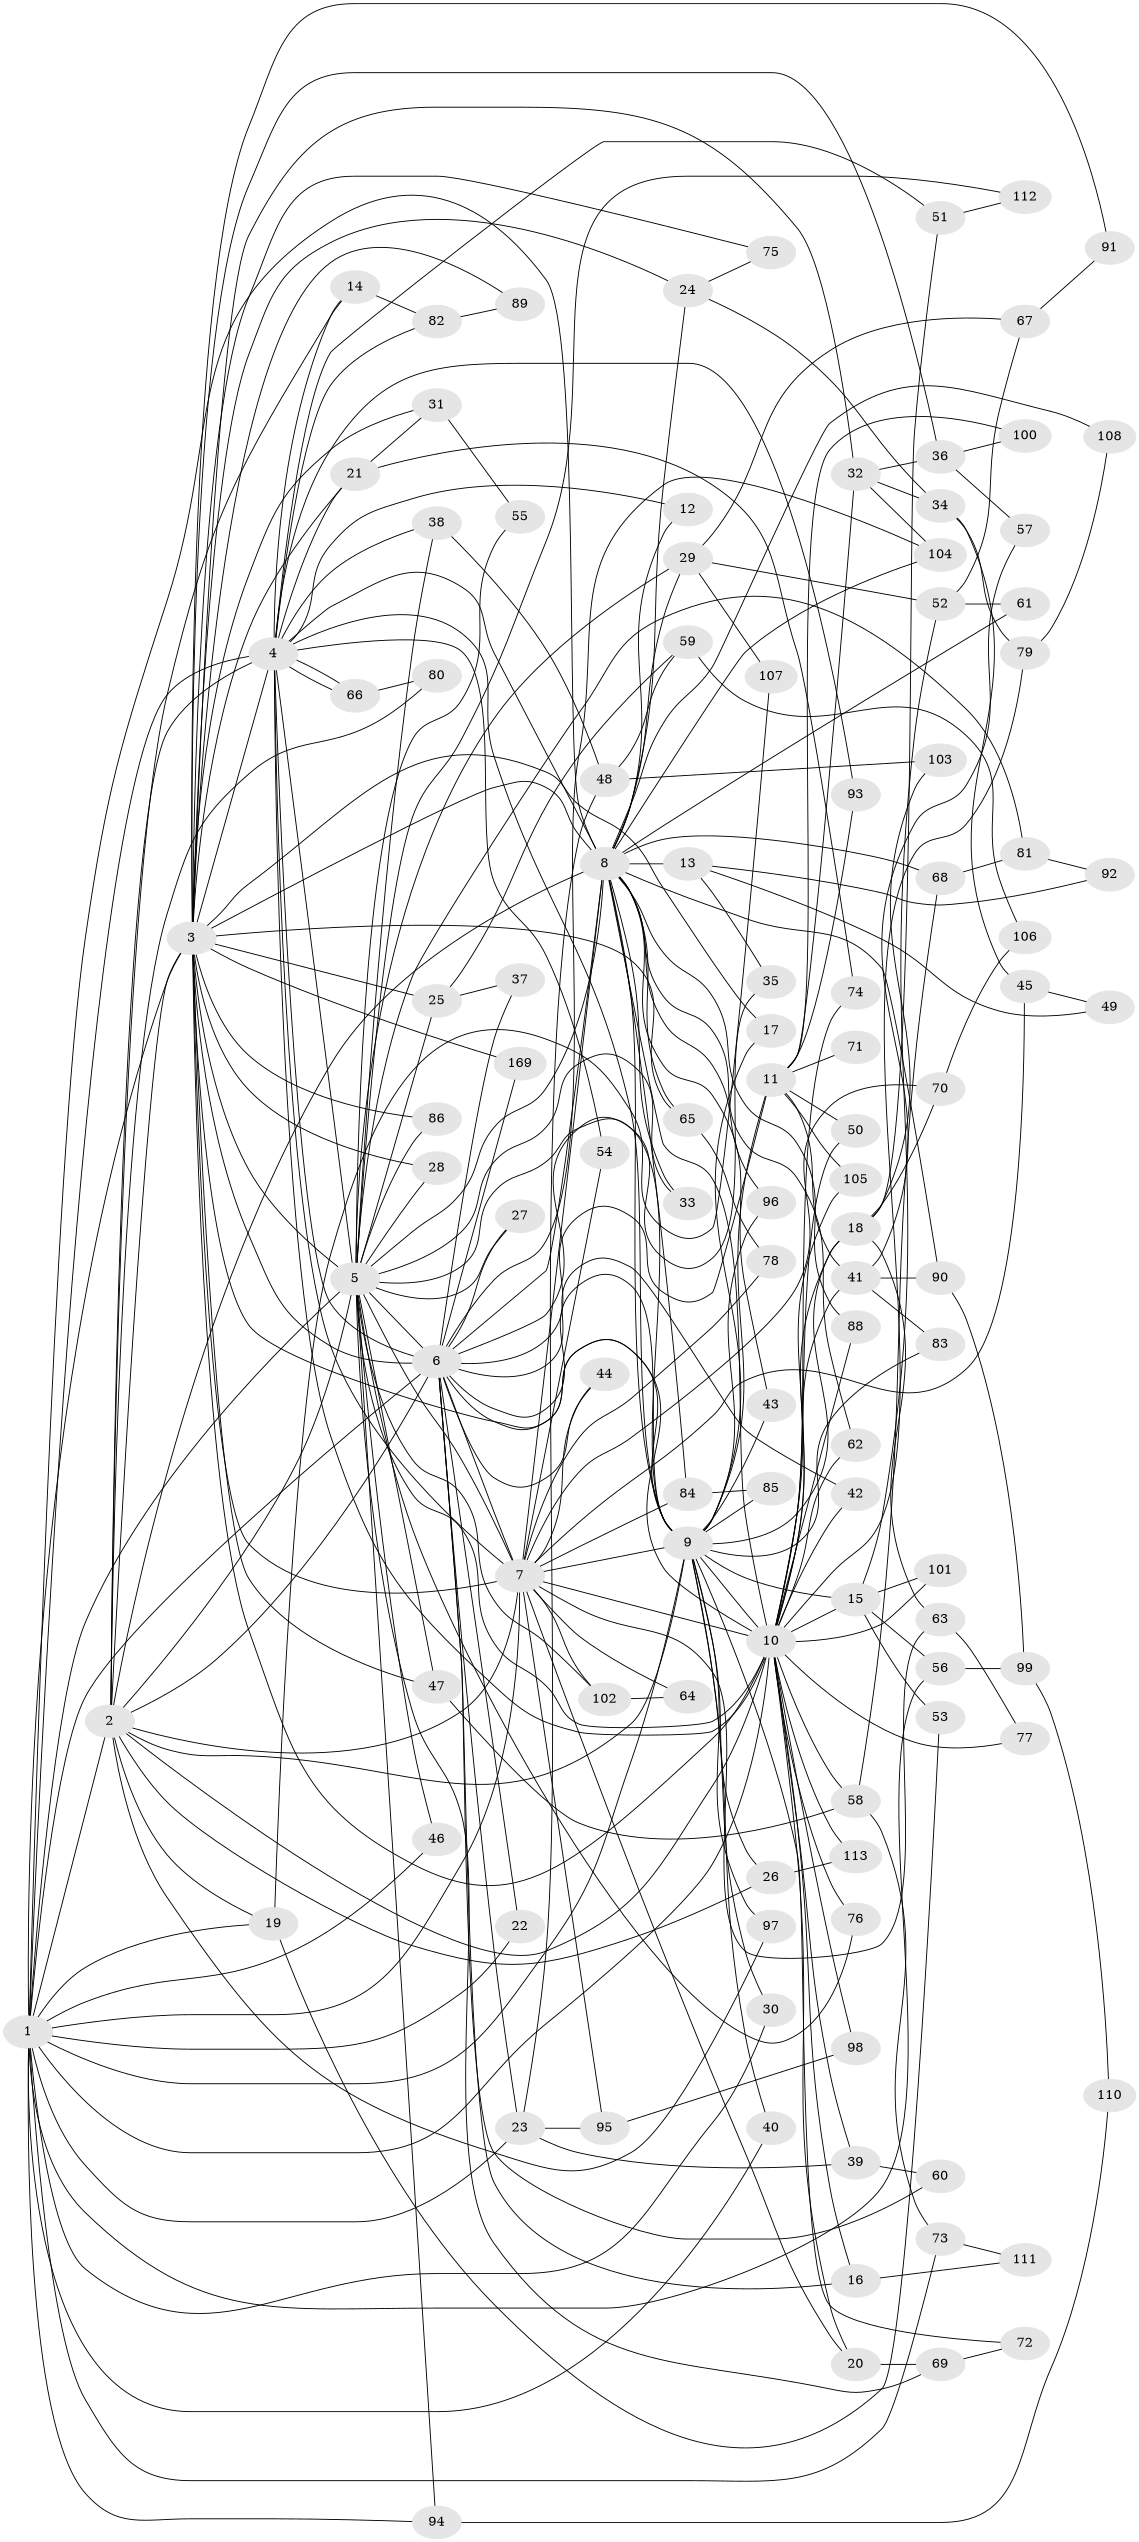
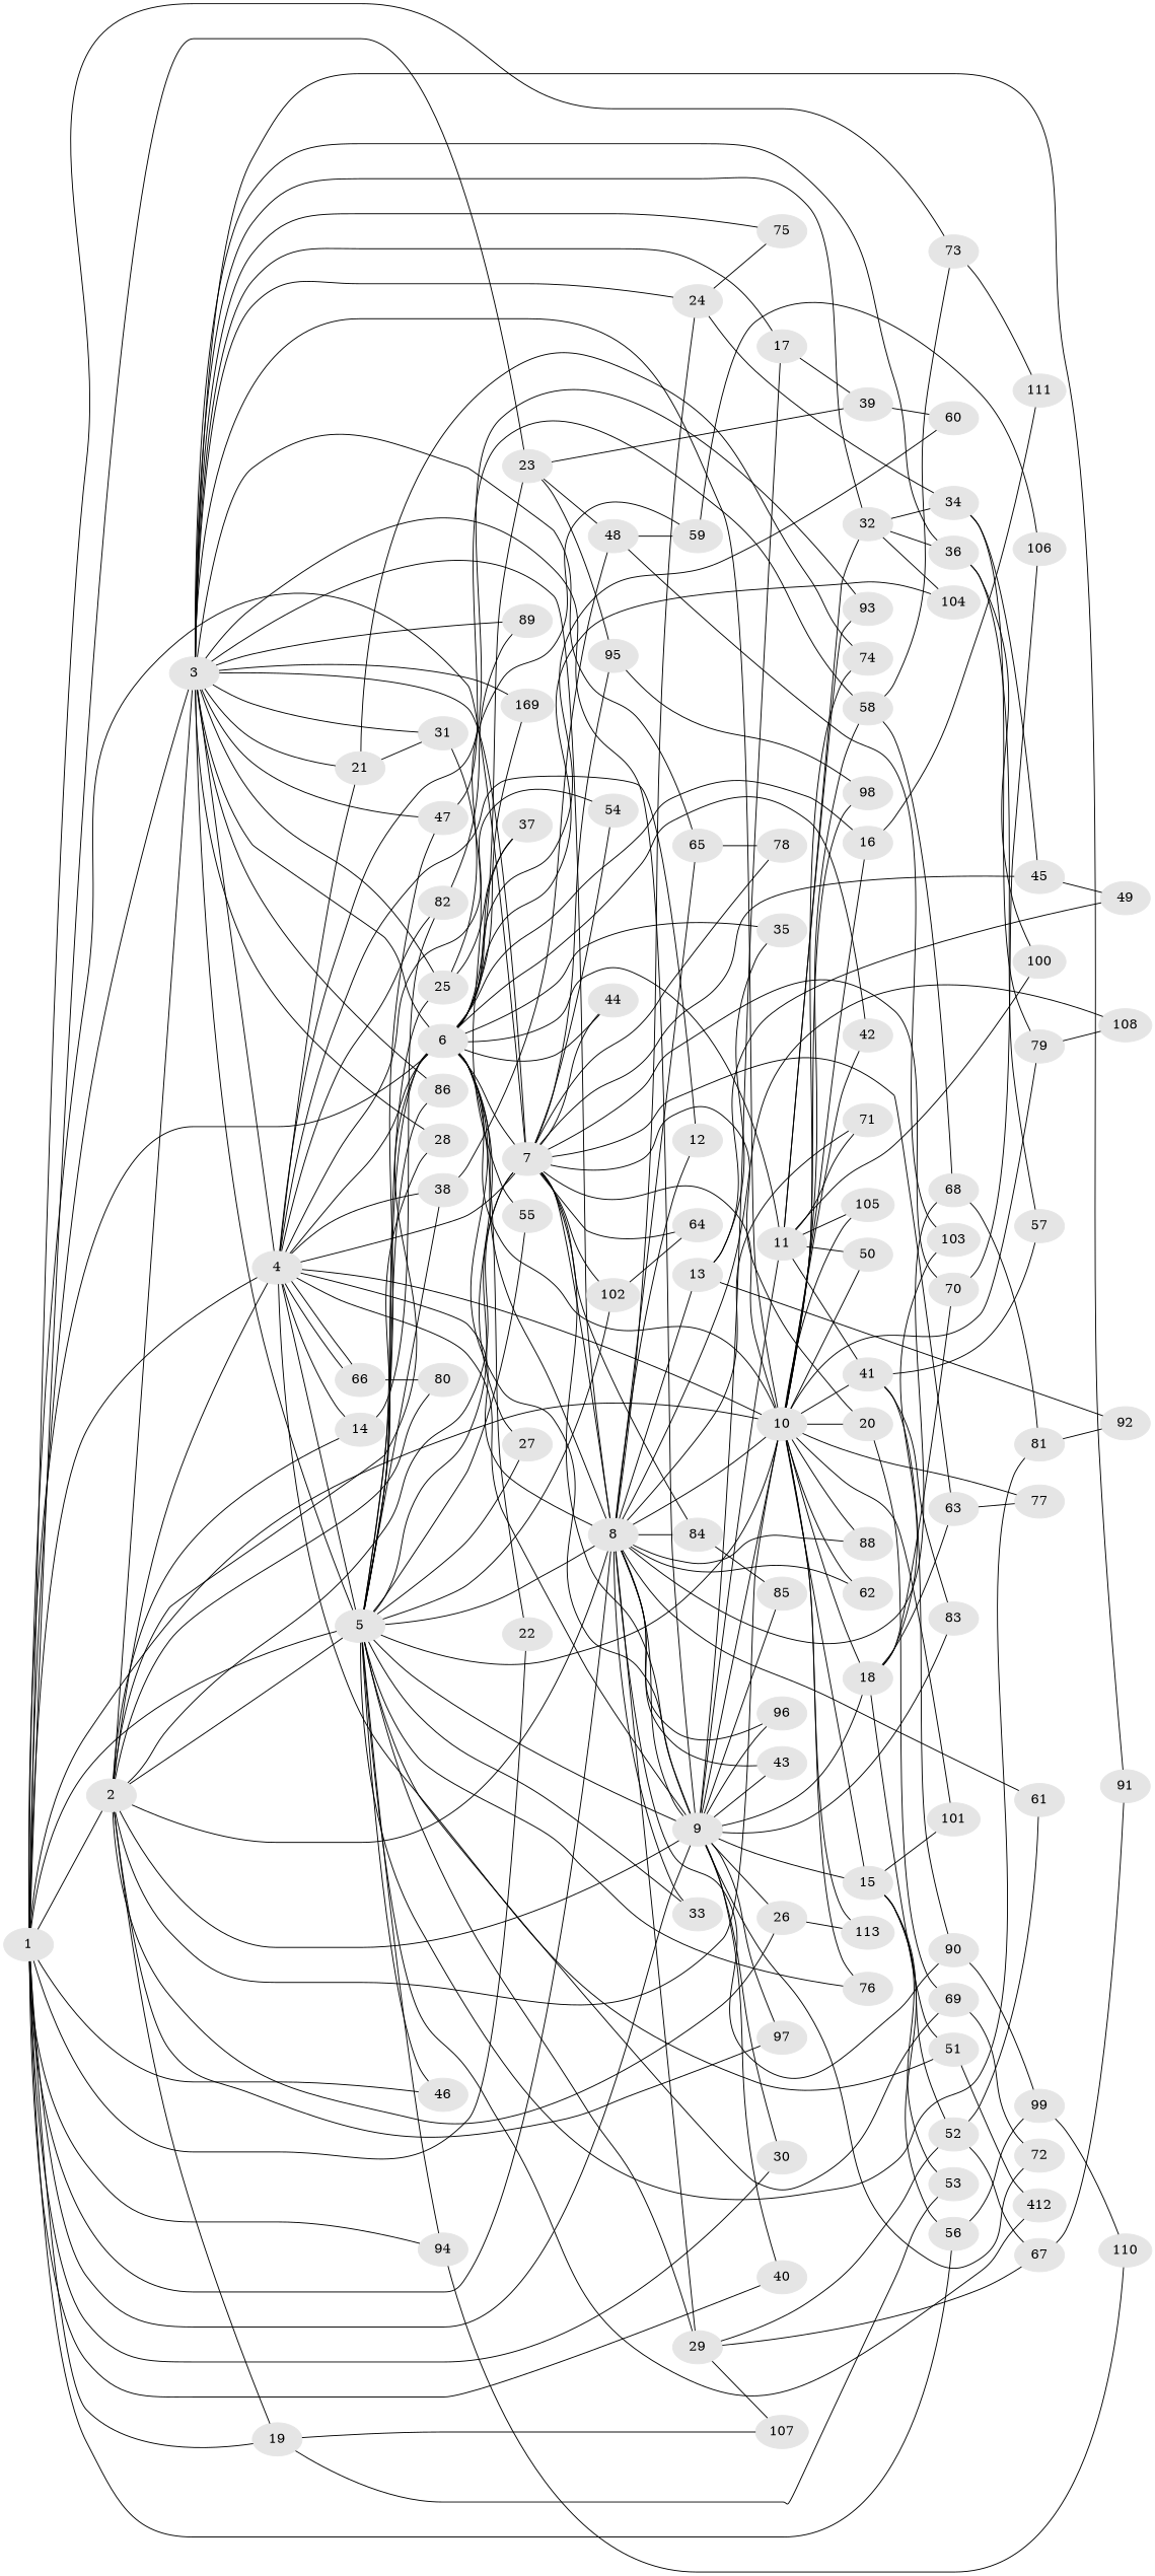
  graph {
    rankdir=LR
    node [color=gray90 style=filled]
    1
    2
    3
    4
    5
    6
    7
    8
    9
    10
    19
    22
    23
    30
    40
    46
    56
    73
    94
    14
    26
    80
    97
    17
    21
    24
    25
    28
    31
    32
    36
    47
    65
    75
    86
    89
    91
    n38 [label=169]
    12
    38
    51
    54
    66
    82
    93
    27
    29
    33
    55
    69
    76
    81
    102
-   112
+   112 [label=412]
    11
    16
    35
    37
    42
    44
    60
    104
    20
    45
    63
    64
    70
    78
    84
    95
    13
    43
    61
    62
    68
    71
    88
    90
    96
    108
    15
    18
    72
    83
    85
    39
    41
    50
    58
    74
    77
    79
    98
    101
    105
    113
    49
    92
    53
    107
    48
    99
    111
    110
    34
    59
    100
    57
    52
    67
    106
    103
    1 -- 2
    1 -- 3
    1 -- 4
    1 -- 5
    1 -- 6
    1 -- 7
    1 -- 8
    1 -- 9
    1 -- 10
    1 -- 19
    1 -- 22
    1 -- 23
    1 -- 30
    1 -- 40
    1 -- 46
    1 -- 56
    1 -- 73
    1 -- 94
    2 -- 3
    2 -- 4
    2 -- 5
    2 -- 6
    2 -- 7
    2 -- 8
    2 -- 9
    2 -- 10
    2 -- 19
    2 -- 14
    2 -- 26
    2 -- 80
    2 -- 97
    3 -- 4
    3 -- 5
    3 -- 6
    3 -- 7
    3 -- 8
    3 -- 9
    3 -- 10
    3 -- 17
    3 -- 21
    3 -- 24
    3 -- 25
    3 -- 28
    3 -- 31
    3 -- 32
    3 -- 36
    3 -- 47
    3 -- 65
    3 -- 75
    3 -- 86
    3 -- 89
    3 -- 91
    3 -- n38
    4 -- 5
    4 -- 6
    4 -- 7
    4 -- 8
    4 -- 9
    4 -- 10
    4 -- 14
    4 -- 21
    4 -- 12
    4 -- 38
    4 -- 51
    4 -- 54
    4 -- 66
    4 -- 66
    4 -- 82
    4 -- 93
    5 -- 6
    5 -- 7
    5 -- 8
    5 -- 9
    5 -- 10
    5 -- 46
    5 -- 94
    5 -- 25
    5 -- 28
    5 -- 47
    5 -- 86
    5 -- 38
    5 -- 27
    5 -- 29
    5 -- 33
    5 -- 55
    5 -- 69
    5 -- 76
    5 -- 81
    5 -- 102
    5 -- 112
    6 -- 7
    6 -- 8
    6 -- 9
    6 -- 10
    6 -- 22
    6 -- 23
    6 -- n38
    6 -- 27
    6 -- 11
    6 -- 16
    6 -- 35
    6 -- 37
    6 -- 42
    6 -- 44
    6 -- 60
    6 -- 104
    7 -- 8
    7 -- 9
    7 -- 10
    7 -- 54
    7 -- 102
    7 -- 44
    7 -- 20
    7 -- 45
    7 -- 63
    7 -- 64
    7 -- 70
    7 -- 78
    7 -- 84
    7 -- 95
    8 -- 9
    8 -- 10
    8 -- 24
    8 -- 65
    8 -- 12
    8 -- 29
    8 -- 33
    8 -- 84
    8 -- 13
    8 -- 43
    8 -- 61
    8 -- 62
    8 -- 68
-   8 -- 104
+   8 -- 71
    8 -- 88
    8 -- 90
    8 -- 96
    8 -- 108
    9 -- 10
    9 -- 30
    9 -- 40
    9 -- 26
    9 -- 97
    9 -- 17
    9 -- 11
    9 -- 43
    9 -- 96
    9 -- 15
    9 -- 18
    9 -- 72
    9 -- 83
    9 -- 85
    10 -- 76
    10 -- 16
    10 -- 42
    10 -- 20
    10 -- 62
    10 -- 88
    10 -- 15
    10 -- 18
-   10 -- 39
+   17 -- 39
    10 -- 41
    10 -- 50
    10 -- 58
    10 -- 74
    10 -- 77
    10 -- 79
    10 -- 98
    10 -- 101
    10 -- 105
    10 -- 113
    19 -- 53
    19 -- 107
    23 -- 95
    23 -- 39
    23 -- 48
    56 -- 99
    73 -- 111
    94 -- 110
    14 -- 82
    26 -- 113
    21 -- 31
    21 -- 74
    24 -- 75
    24 -- 34
    25 -- 37
    25 -- 59
    31 -- 55
    32 -- 36
    32 -- 104
    32 -- 34
    36 -- 100
    36 -- 57
    47 -- 58
    65 -- 78
    38 -- 48
    51 -- 112
    66 -- 80
    82 -- 89
    29 -- 107
    29 -- 52
    29 -- 67
    69 -- 72
    81 -- 92
    102 -- 64
    11 -- 32
    11 -- 93
    11 -- 71
    11 -- 41
    11 -- 50
    11 -- 105
    11 -- 100
    16 -- 111
    20 -- 69
    45 -- 49
    63 -- 77
    70 -- 106
    84 -- 85
    95 -- 98
    13 -- 35
    13 -- 49
    13 -- 92
    68 -- 81
    90 -- 99
    15 -- 56
    15 -- 101
    15 -- 53
    15 -- 52
    18 -- 51
    18 -- 63
    18 -- 70
    18 -- 103
    39 -- 60
    41 -- 90
    41 -- 83
    41 -- 57
    58 -- 73
    58 -- 68
    79 -- 108
    48 -- 59
    48 -- 103
    99 -- 110
    34 -- 45
    34 -- 79
    59 -- 106
    52 -- 61
    52 -- 67
    67 -- 91
  }
